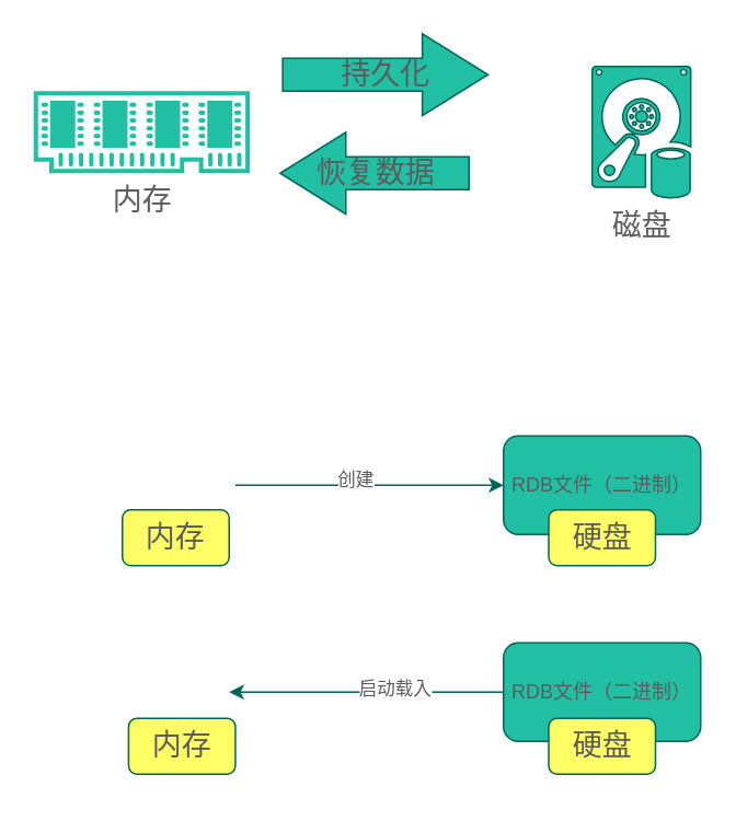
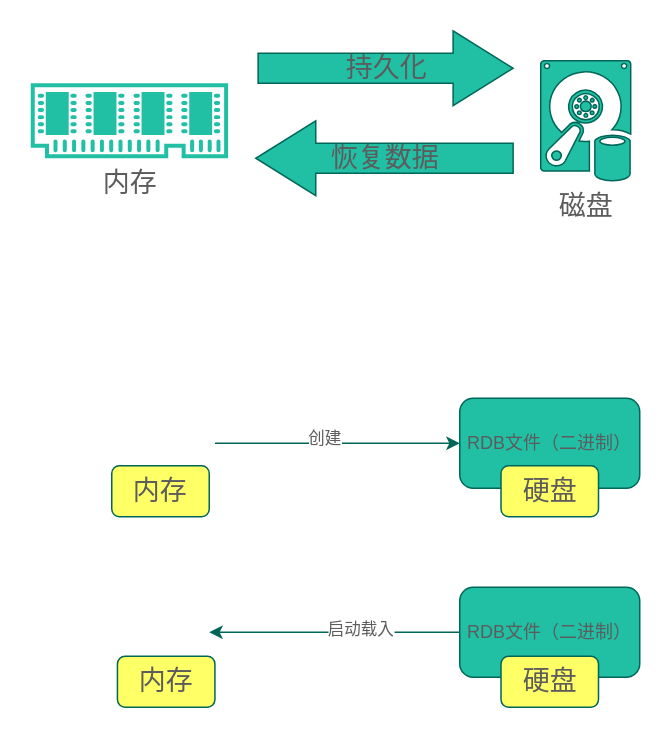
  <mxCell id="0" />
  <mxCell id="1" parent="0" />
  <mxCell id="2" value="&lt;font style=&quot;font-size: 18px&quot;&gt;内存&lt;/font&gt;" style="pointerEvents=1;shadow=0;dashed=0;html=1;strokeColor=none;fillColor=#21C0A5;aspect=fixed;labelPosition=center;verticalLabelPosition=bottom;verticalAlign=top;align=center;outlineConnect=0;shape=mxgraph.vvd.memory;fontColor=#5C5C5C;" parent="1" vertex="1"><mxGeometry x="20" y="55" width="131.58" height="50" as="geometry" /></mxCell>
  <mxCell id="3" value="&lt;font style=&quot;font-size: 18px&quot;&gt;磁盘&lt;/font&gt;" style="verticalLabelPosition=bottom;html=1;verticalAlign=top;align=center;strokeColor=#006658;fillColor=#21C0A5;shape=mxgraph.azure.vhd_data_disk;pointerEvents=1;rotation=0;fontColor=#5C5C5C;" parent="1" vertex="1"><mxGeometry x="360" y="40" width="60" height="80" as="geometry" /></mxCell>
- <mxCell id="4" value="&lt;font style=&quot;font-size: 18px&quot;&gt;持久化&lt;/font&gt;" style="html=1;shadow=0;dashed=0;align=center;verticalAlign=middle;shape=mxgraph.arrows2.arrow;dy=0.6;dx=40;notch=0;strokeColor=#006658;fillColor=#21C0A5;fontColor=#5C5C5C;" parent="1" vertex="1"><mxGeometry x="171.58" y="20" width="125" height="50" as="geometry" /></mxCell>
- <mxCell id="5" value="&lt;font style=&quot;font-size: 18px&quot;&gt;恢复数据&lt;/font&gt;" style="html=1;shadow=0;dashed=0;align=center;verticalAlign=middle;shape=mxgraph.arrows2.arrow;dy=0.6;dx=40;flipH=1;notch=0;strokeColor=#006658;fillColor=#21C0A5;fontColor=#5C5C5C;" parent="1" vertex="1"><mxGeometry x="170" y="80" width="115" height="50" as="geometry" /></mxCell>
+ <mxCell id="4" value="&lt;font style=&quot;font-size: 18px&quot;&gt;持久化&lt;/font&gt;" style="html=1;shadow=0;dashed=0;align=center;verticalAlign=middle;shape=mxgraph.arrows2.arrow;dy=0.6;dx=40;notch=0;strokeColor=#006658;fillColor=#21C0A5;fontColor=#5C5C5C;" parent="1" vertex="1"><mxGeometry x="171.58" y="20" width="170" height="50" as="geometry" /></mxCell>
+ <mxCell id="5" value="&lt;font style=&quot;font-size: 18px&quot;&gt;恢复数据&lt;/font&gt;" style="html=1;shadow=0;dashed=0;align=center;verticalAlign=middle;shape=mxgraph.arrows2.arrow;dy=0.6;dx=40;flipH=1;notch=0;strokeColor=#006658;fillColor=#21C0A5;fontColor=#5C5C5C;" parent="1" vertex="1"><mxGeometry x="170" y="80" width="171.58" height="50" as="geometry" /></mxCell>
  <mxCell id="6" style="edgeStyle=orthogonalEdgeStyle;rounded=0;orthogonalLoop=1;jettySize=auto;html=1;exitX=1;exitY=0.5;exitDx=0;exitDy=0;entryX=0;entryY=0.5;entryDx=0;entryDy=0;strokeColor=#006658;fontColor=#5C5C5C;" parent="1" source="8" target="9" edge="1"><mxGeometry relative="1" as="geometry"><mxPoint x="228" y="295" as="targetPoint" /></mxGeometry></mxCell>
  <mxCell id="7" value="创建" style="edgeLabel;html=1;align=center;verticalAlign=middle;resizable=0;points=[];fontColor=#5C5C5C;" parent="6" vertex="1" connectable="0"><mxGeometry x="-0.101" y="4" relative="1" as="geometry"><mxPoint as="offset" /></mxGeometry></mxCell>
  <mxCell id="8" value="" style="shape=image;html=1;verticalAlign=top;verticalLabelPosition=bottom;imageAspect=0;aspect=fixed;image=https://cdn4.iconfinder.com/data/icons/redis-2/467/Redis_Logo-128.png;strokeColor=#006658;fillColor=#21C0A5;fontColor=#5C5C5C;" parent="1" vertex="1"><mxGeometry x="28.79" y="238" width="114" height="114" as="geometry" /></mxCell>
  <mxCell id="9" value="RDB文件（二进制）" style="rounded=1;whiteSpace=wrap;html=1;strokeColor=#006658;fillColor=#21C0A5;fontColor=#5C5C5C;" parent="1" vertex="1"><mxGeometry x="306" y="265" width="120" height="60" as="geometry" /></mxCell>
  <mxCell id="10" value="" style="shape=image;html=1;verticalAlign=top;verticalLabelPosition=bottom;imageAspect=0;aspect=fixed;image=https://cdn4.iconfinder.com/data/icons/redis-2/467/Redis_Logo-128.png;strokeColor=#006658;fillColor=#21C0A5;fontColor=#5C5C5C;" parent="1" vertex="1"><mxGeometry x="25" y="364" width="114" height="114" as="geometry" /></mxCell>
  <mxCell id="11" style="edgeStyle=orthogonalEdgeStyle;curved=0;rounded=1;sketch=0;orthogonalLoop=1;jettySize=auto;html=1;exitX=0;exitY=0.5;exitDx=0;exitDy=0;fontColor=#5C5C5C;strokeColor=#006658;fillColor=#21C0A5;" parent="1" source="13" target="10" edge="1"><mxGeometry relative="1" as="geometry" /></mxCell>
  <mxCell id="12" value="启动载入" style="edgeLabel;html=1;align=center;verticalAlign=middle;resizable=0;points=[];fontColor=#5C5C5C;" parent="11" vertex="1" connectable="0"><mxGeometry x="-0.198" y="-3" relative="1" as="geometry"><mxPoint as="offset" /></mxGeometry></mxCell>
  <mxCell id="13" value="RDB文件（二进制）" style="rounded=1;whiteSpace=wrap;html=1;strokeColor=#006658;fillColor=#21C0A5;fontColor=#5C5C5C;" parent="1" vertex="1"><mxGeometry x="306" y="391" width="120" height="60" as="geometry" /></mxCell>
  <mxCell id="14" value="&lt;font style=&quot;font-size: 18px&quot;&gt;内存&lt;/font&gt;" style="rounded=1;whiteSpace=wrap;html=1;sketch=0;fontColor=#5C5C5C;strokeColor=#006658;fillColor=#FFFF66;" parent="1" vertex="1"><mxGeometry x="74" y="310" width="65" height="34" as="geometry" /></mxCell>
  <mxCell id="15" value="&lt;font style=&quot;font-size: 18px&quot;&gt;内存&lt;/font&gt;" style="rounded=1;whiteSpace=wrap;html=1;sketch=0;fontColor=#5C5C5C;strokeColor=#006658;fillColor=#FFFF66;" parent="1" vertex="1"><mxGeometry x="77.79" y="437" width="65" height="34" as="geometry" /></mxCell>
  <mxCell id="16" value="&lt;font style=&quot;font-size: 18px&quot;&gt;硬盘&lt;/font&gt;" style="rounded=1;whiteSpace=wrap;html=1;sketch=0;fontColor=#5C5C5C;strokeColor=#006658;fillColor=#FFFF66;" parent="1" vertex="1"><mxGeometry x="333.5" y="310" width="65" height="34" as="geometry" /></mxCell>
  <mxCell id="17" value="&lt;font style=&quot;font-size: 18px&quot;&gt;硬盘&lt;/font&gt;" style="rounded=1;whiteSpace=wrap;html=1;sketch=0;fontColor=#5C5C5C;strokeColor=#006658;fillColor=#FFFF66;" parent="1" vertex="1"><mxGeometry x="333.5" y="437" width="65" height="34" as="geometry" /></mxCell>
